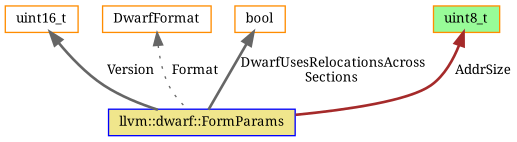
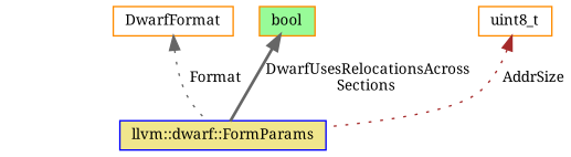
  digraph {
    fontname="Noto Serif"
    node [color=darkorange fillcolor=white fontname="Noto Serif" fontsize=10 shape=record style=filled]
    edge [color=gray40 dir=back fontname="Noto Serif" fontsize=10 labelfontname=Helvetica labelfontsize=10 style=bold]
    n1 [color=blue fillcolor=khaki fontcolor=black height=0.2 label="llvm::dwarf::FormParams" width=0.4]
-   n2 [height=0.2 label=uint16_t width=0.4]
    n3 [height=0.2 label=DwarfFormat width=0.4]
-   n4 [height=0.2 label=bool width=0.4]
-   n5 [fillcolor=palegreen height=0.2 label=uint8_t width=0.4]
-   n2 -> n1 [label=" Version"]
+   n4 [fillcolor=palegreen height=0.2 label=bool width=0.4]
+   n5 [height=0.2 label=uint8_t width=0.4]
    n3 -> n1 [label=" Format" style=dotted]
    n4 -> n1 [label=" DwarfUsesRelocationsAcross\lSections"]
-   n5 -> n1 [color=brown label=" AddrSize"]
+   n5 -> n1 [color=brown label=" AddrSize" style=dotted]
  }
